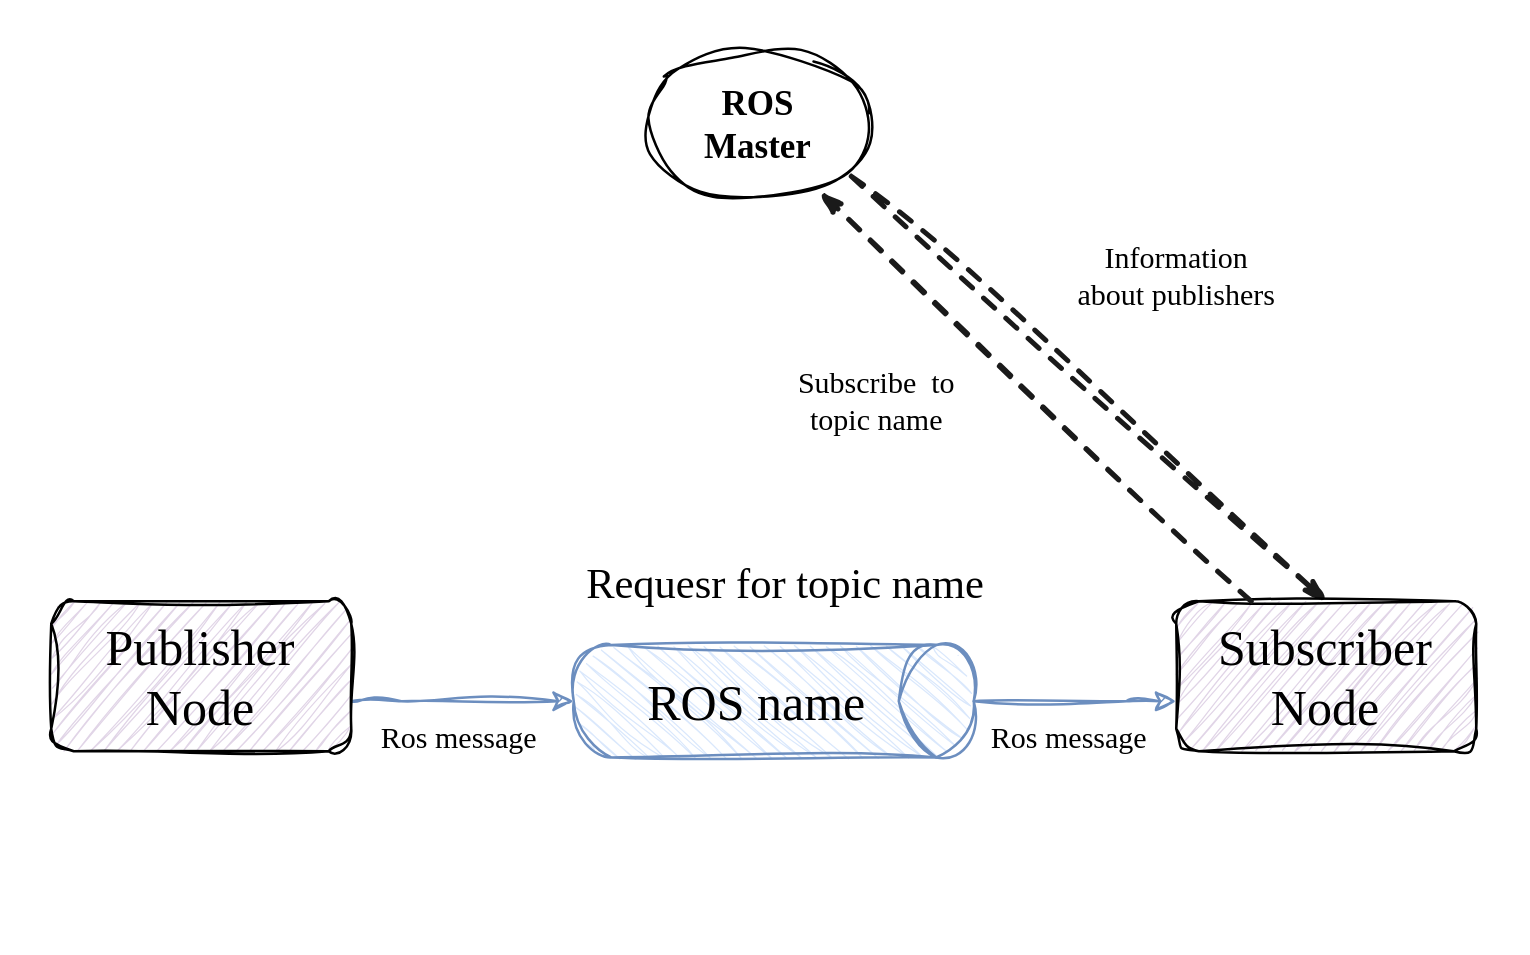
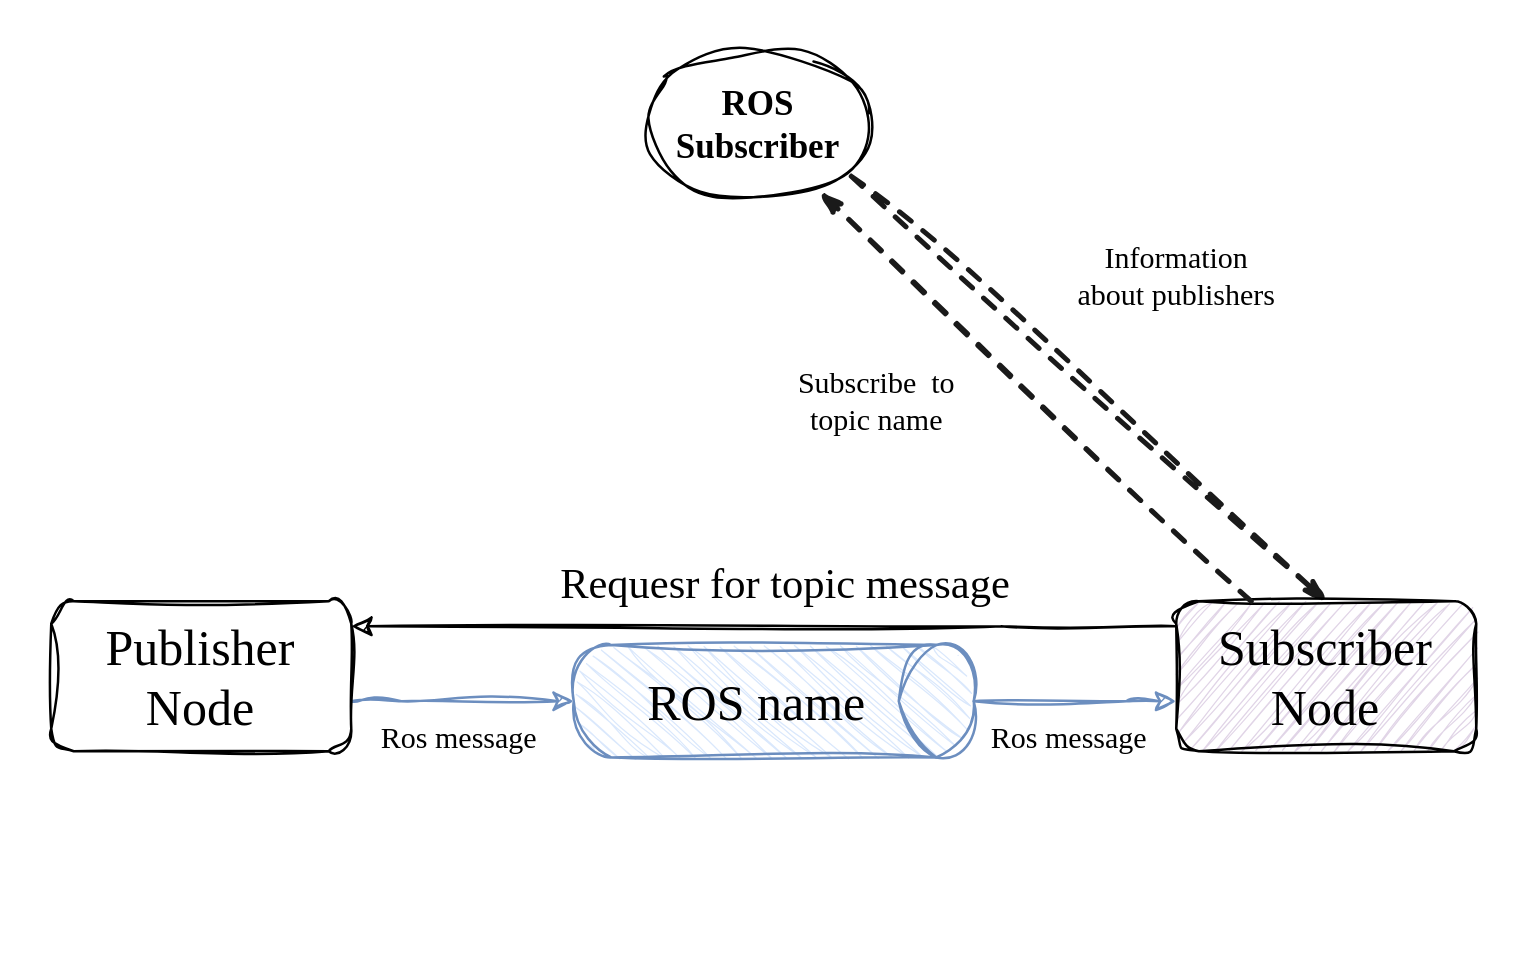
  <mxCell id="0" />
  <mxCell id="1" parent="0" />
  <mxCell id="2" value="Information&lt;br&gt;about publishers" style="edgeStyle=none;rounded=1;html=1;labelBackgroundColor=none;startArrow=none;startFill=0;startSize=5;endArrow=classicThin;endFill=1;endSize=5;jettySize=auto;orthogonalLoop=1;strokeColor=#1A1A1A;strokeWidth=2;fontFamily=Verdana;fontSize=12;sketch=1;curveFitting=1;jiggle=2;shadow=0;dashed=1;entryX=0.5;entryY=0;entryDx=0;entryDy=0;" parent="1" target="10" edge="1"><mxGeometry x="-0.031" y="57" relative="1" as="geometry"><mxPoint x="340" y="70" as="sourcePoint" /><mxPoint x="520" y="220" as="targetPoint" /><Array as="points" /><mxPoint as="offset" /></mxGeometry></mxCell>
- <mxCell id="3" value="ROS &lt;br style=&quot;font-size: 14px;&quot;&gt;Master" style="ellipse;whiteSpace=wrap;html=1;rounded=0;shadow=0;comic=0;labelBackgroundColor=none;strokeWidth=1;fontFamily=Verdana;fontSize=14;align=center;fontStyle=1;sketch=1;curveFitting=1;jiggle=2;" parent="1" vertex="1"><mxGeometry x="257.5" y="20" width="90" height="60" as="geometry" /></mxCell>
+ <mxCell id="3" value="ROS &lt;br style=&quot;font-size: 14px;&quot;&gt;Subscriber" style="ellipse;whiteSpace=wrap;html=1;rounded=0;shadow=0;comic=0;labelBackgroundColor=none;strokeWidth=1;fontFamily=Verdana;fontSize=14;align=center;fontStyle=1;sketch=1;curveFitting=1;jiggle=2;" parent="1" vertex="1"><mxGeometry x="257.5" y="20" width="90" height="60" as="geometry" /></mxCell>
  <mxCell id="4" style="edgeStyle=orthogonalEdgeStyle;rounded=0;sketch=1;hachureGap=4;jiggle=2;curveFitting=1;orthogonalLoop=1;jettySize=auto;html=1;fontFamily=Architects Daughter;fontSource=https%3A%2F%2Ffonts.googleapis.com%2Fcss%3Ffamily%3DArchitects%2BDaughter;fontSize=16;fillColor=#dae8fc;strokeColor=#6c8ebf;" edge="1" parent="1" source="5" target="10"><mxGeometry relative="1" as="geometry"><Array as="points"><mxPoint x="450" y="280" /><mxPoint x="450" y="280" /></Array></mxGeometry></mxCell>
  <mxCell id="5" value="" style="shape=cylinder3;whiteSpace=wrap;html=1;boundedLbl=1;backgroundOutline=1;size=15;sketch=1;hachureGap=4;jiggle=2;curveFitting=1;fontFamily=Architects Daughter;fontSource=https%3A%2F%2Ffonts.googleapis.com%2Fcss%3Ffamily%3DArchitects%2BDaughter;fontSize=20;rotation=90;fillColor=#dae8fc;strokeColor=#6c8ebf;" vertex="1" parent="1"><mxGeometry x="286.5" y="200" width="45" height="160" as="geometry" /></mxCell>
  <mxCell id="6" value="ROS name" style="text;strokeColor=none;align=center;fillColor=none;html=1;verticalAlign=middle;whiteSpace=wrap;rounded=0;fontSize=20;fontFamily=Architects Daughter;" vertex="1" parent="1"><mxGeometry x="250" y="265" width="105" height="30" as="geometry" /></mxCell>
  <mxCell id="7" style="edgeStyle=orthogonalEdgeStyle;rounded=0;sketch=1;hachureGap=4;jiggle=2;curveFitting=1;orthogonalLoop=1;jettySize=auto;html=1;entryX=0.5;entryY=1;entryDx=0;entryDy=0;entryPerimeter=0;fontFamily=Architects Daughter;fontSource=https%3A%2F%2Ffonts.googleapis.com%2Fcss%3Ffamily%3DArchitects%2BDaughter;fontSize=16;fillColor=#dae8fc;strokeColor=#6c8ebf;" edge="1" parent="1" source="8" target="5"><mxGeometry relative="1" as="geometry"><Array as="points"><mxPoint x="160" y="280" /><mxPoint x="160" y="280" /></Array></mxGeometry></mxCell>
- <mxCell id="8" value="Publisher&lt;br&gt;Node" style="rounded=1;whiteSpace=wrap;html=1;sketch=1;hachureGap=4;jiggle=2;curveFitting=1;fontFamily=Architects Daughter;fontSource=https%3A%2F%2Ffonts.googleapis.com%2Fcss%3Ffamily%3DArchitects%2BDaughter;fontSize=20;fillColor=#e1d5e7;" vertex="1" parent="1"><mxGeometry x="20" y="240" width="120" height="60" as="geometry" /></mxCell>
+ <mxCell id="8" value="Publisher&lt;br&gt;Node" style="rounded=1;whiteSpace=wrap;html=1;sketch=1;hachureGap=4;jiggle=2;curveFitting=1;fontFamily=Architects Daughter;fontSource=https%3A%2F%2Ffonts.googleapis.com%2Fcss%3Ffamily%3DArchitects%2BDaughter;fontSize=20;" vertex="1" parent="1"><mxGeometry x="20" y="240" width="120" height="60" as="geometry" /></mxCell>
+ <mxCell id="9" style="edgeStyle=orthogonalEdgeStyle;rounded=0;sketch=1;hachureGap=4;jiggle=2;curveFitting=1;orthogonalLoop=1;jettySize=auto;html=1;fontFamily=Architects Daughter;fontSource=https%3A%2F%2Ffonts.googleapis.com%2Fcss%3Ffamily%3DArchitects%2BDaughter;fontSize=16;" edge="1" parent="1" source="10" target="8"><mxGeometry relative="1" as="geometry"><Array as="points"><mxPoint x="400" y="250" /><mxPoint x="400" y="250" /></Array></mxGeometry></mxCell>
  <mxCell id="10" value="Subscriber&lt;br&gt;Node" style="rounded=1;whiteSpace=wrap;html=1;sketch=1;hachureGap=4;jiggle=2;curveFitting=1;fontFamily=Architects Daughter;fontSource=https%3A%2F%2Ffonts.googleapis.com%2Fcss%3Ffamily%3DArchitects%2BDaughter;fontSize=20;fillColor=#e1d5e7;" vertex="1" parent="1"><mxGeometry x="470" y="240" width="120" height="60" as="geometry" /></mxCell>
  <mxCell id="11" value="Subscribe&amp;nbsp; to&lt;br&gt;topic name" style="edgeStyle=none;rounded=1;html=1;labelBackgroundColor=none;startArrow=none;startFill=0;startSize=5;endArrow=classicThin;endFill=1;endSize=5;jettySize=auto;orthogonalLoop=1;strokeColor=#1A1A1A;strokeWidth=2;fontFamily=Verdana;fontSize=12;sketch=1;curveFitting=1;jiggle=2;shadow=0;dashed=1;entryX=0.779;entryY=0.939;entryDx=0;entryDy=0;entryPerimeter=0;exitX=0.25;exitY=0;exitDx=0;exitDy=0;" edge="1" parent="1" source="10" target="3"><mxGeometry x="0.379" y="45" relative="1" as="geometry"><mxPoint x="330" y="350" as="sourcePoint" /><mxPoint x="548" y="448" as="targetPoint" /><Array as="points" /><mxPoint as="offset" /></mxGeometry></mxCell>
- <mxCell id="12" value="Requesr for topic name" style="text;strokeColor=none;align=center;fillColor=none;html=1;verticalAlign=middle;whiteSpace=wrap;rounded=0;fontSize=17;fontFamily=Architects Daughter;" vertex="1" parent="1"><mxGeometry x="179" y="219" width="270" height="30" as="geometry" /></mxCell>
+ <mxCell id="12" value="Requesr for topic message" style="text;strokeColor=none;align=center;fillColor=none;html=1;verticalAlign=middle;whiteSpace=wrap;rounded=0;fontSize=17;fontFamily=Architects Daughter;" vertex="1" parent="1"><mxGeometry x="179" y="219" width="270" height="30" as="geometry" /></mxCell>
  <mxCell id="13" value="Ros message" style="text;strokeColor=none;align=center;fillColor=none;html=1;verticalAlign=middle;whiteSpace=wrap;rounded=0;fontSize=12;fontFamily=Architects Daughter;" vertex="1" parent="1"><mxGeometry x="390" y="280" width="75" height="30" as="geometry" /></mxCell>
  <mxCell id="14" value="Ros message" style="text;strokeColor=none;align=center;fillColor=none;html=1;verticalAlign=middle;whiteSpace=wrap;rounded=0;fontSize=12;fontFamily=Architects Daughter;" vertex="1" parent="1"><mxGeometry x="146" y="280" width="75" height="30" as="geometry" /></mxCell>
